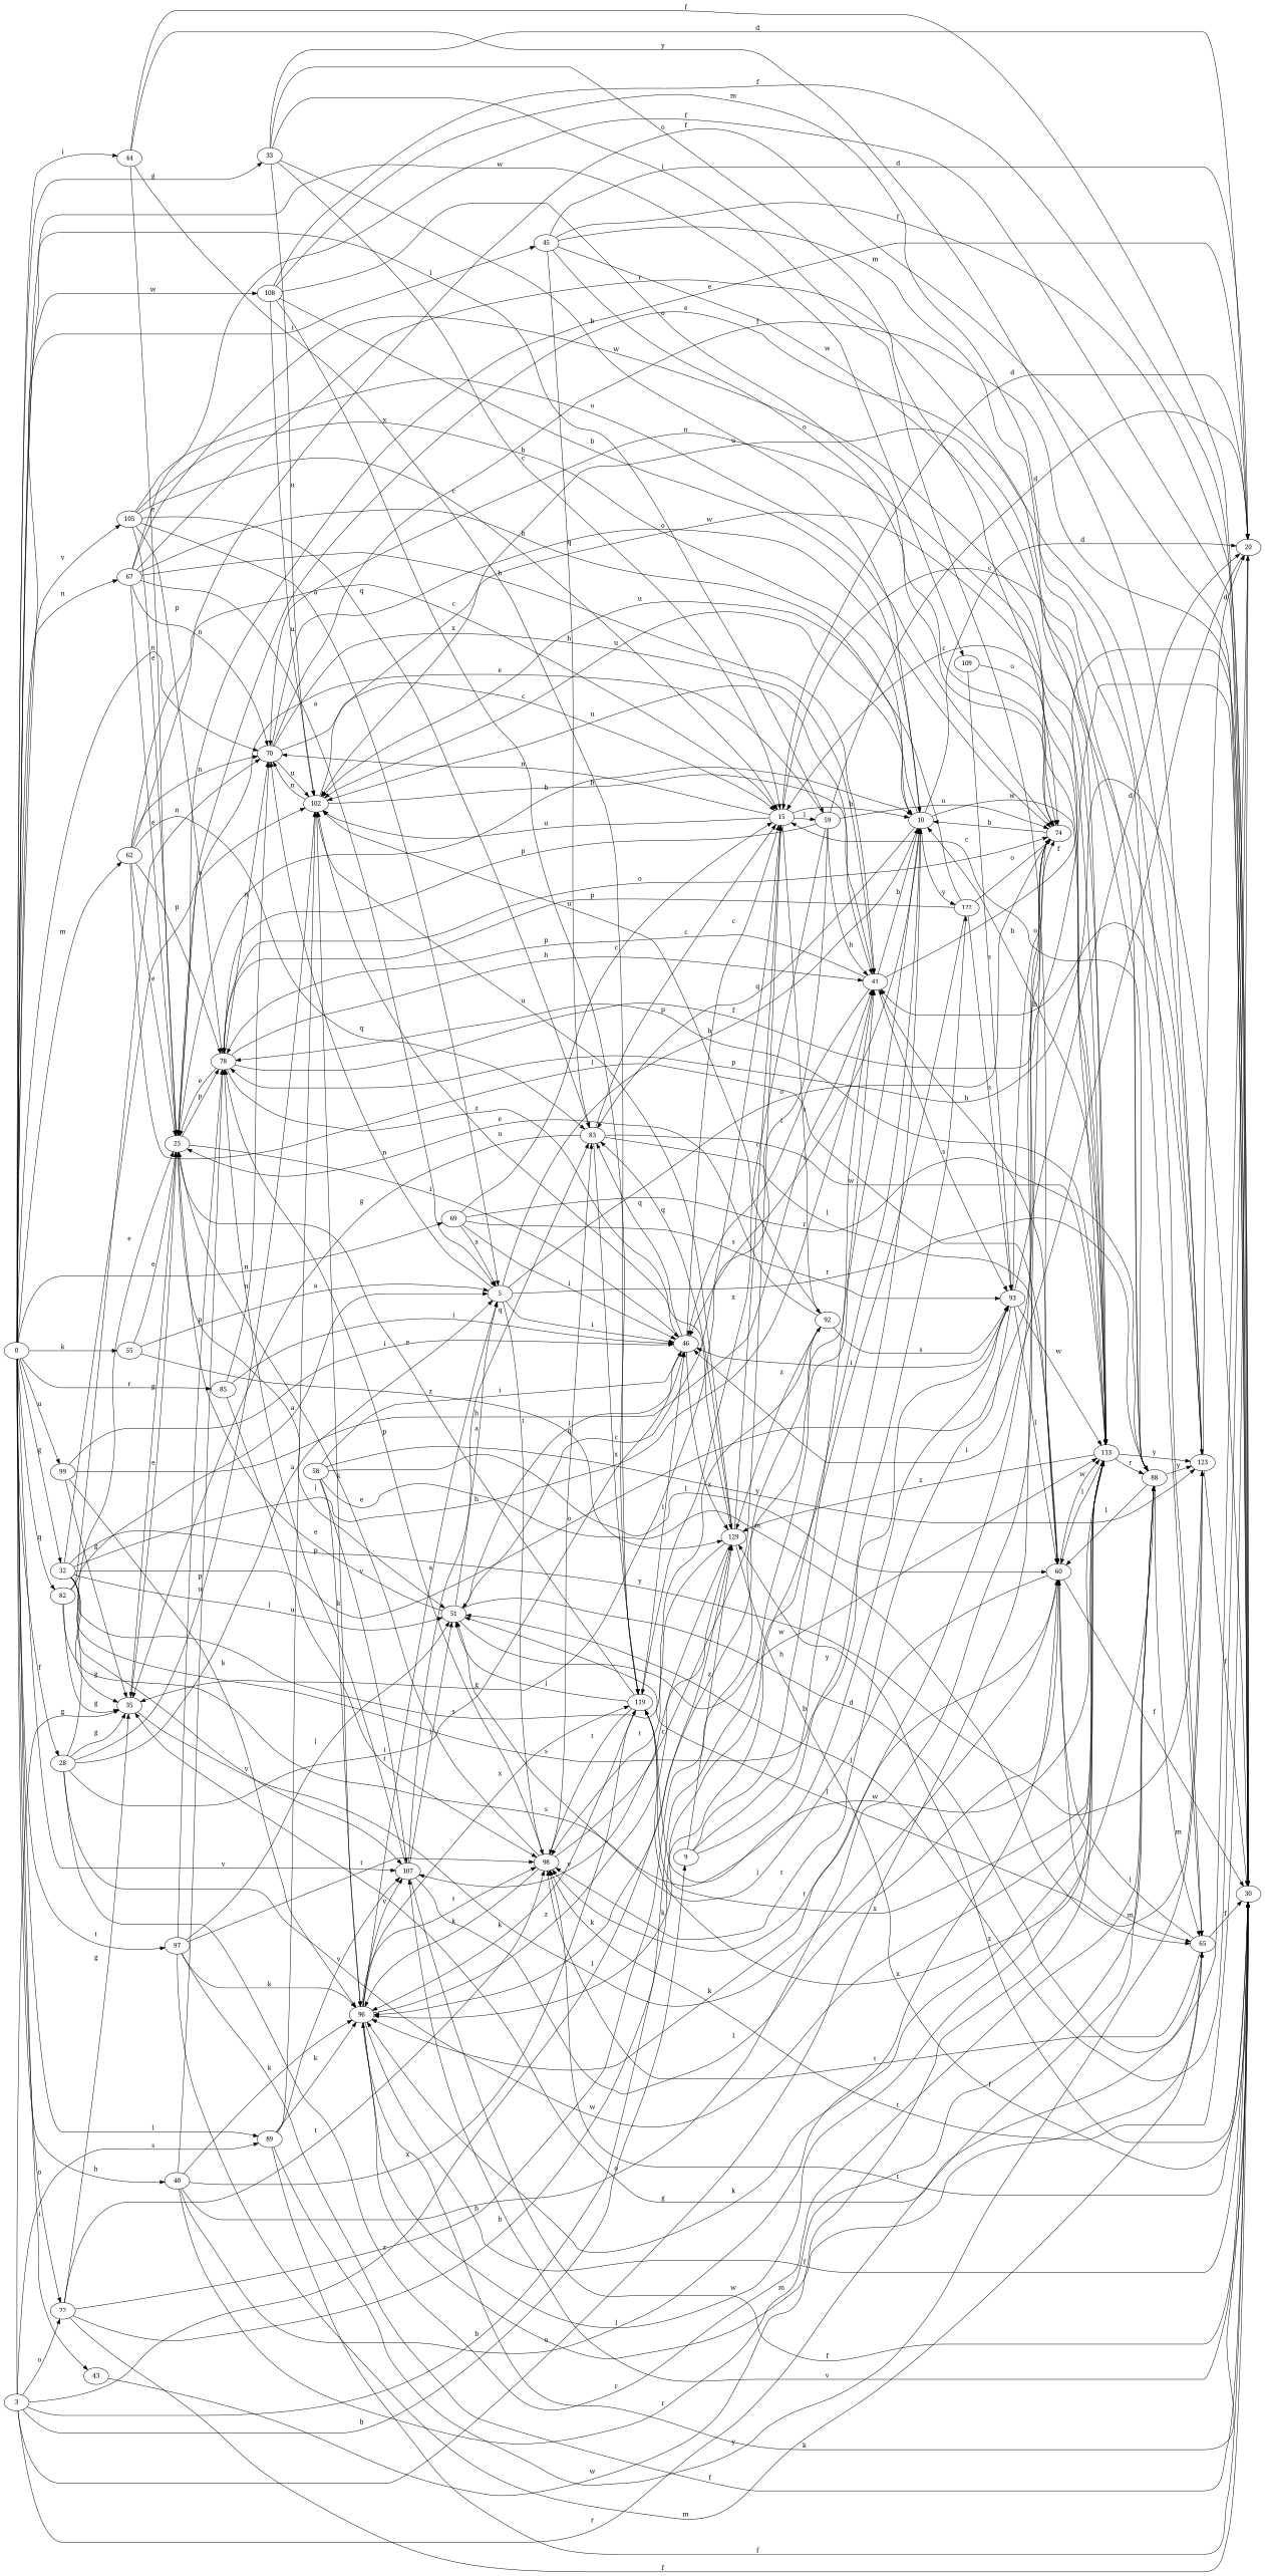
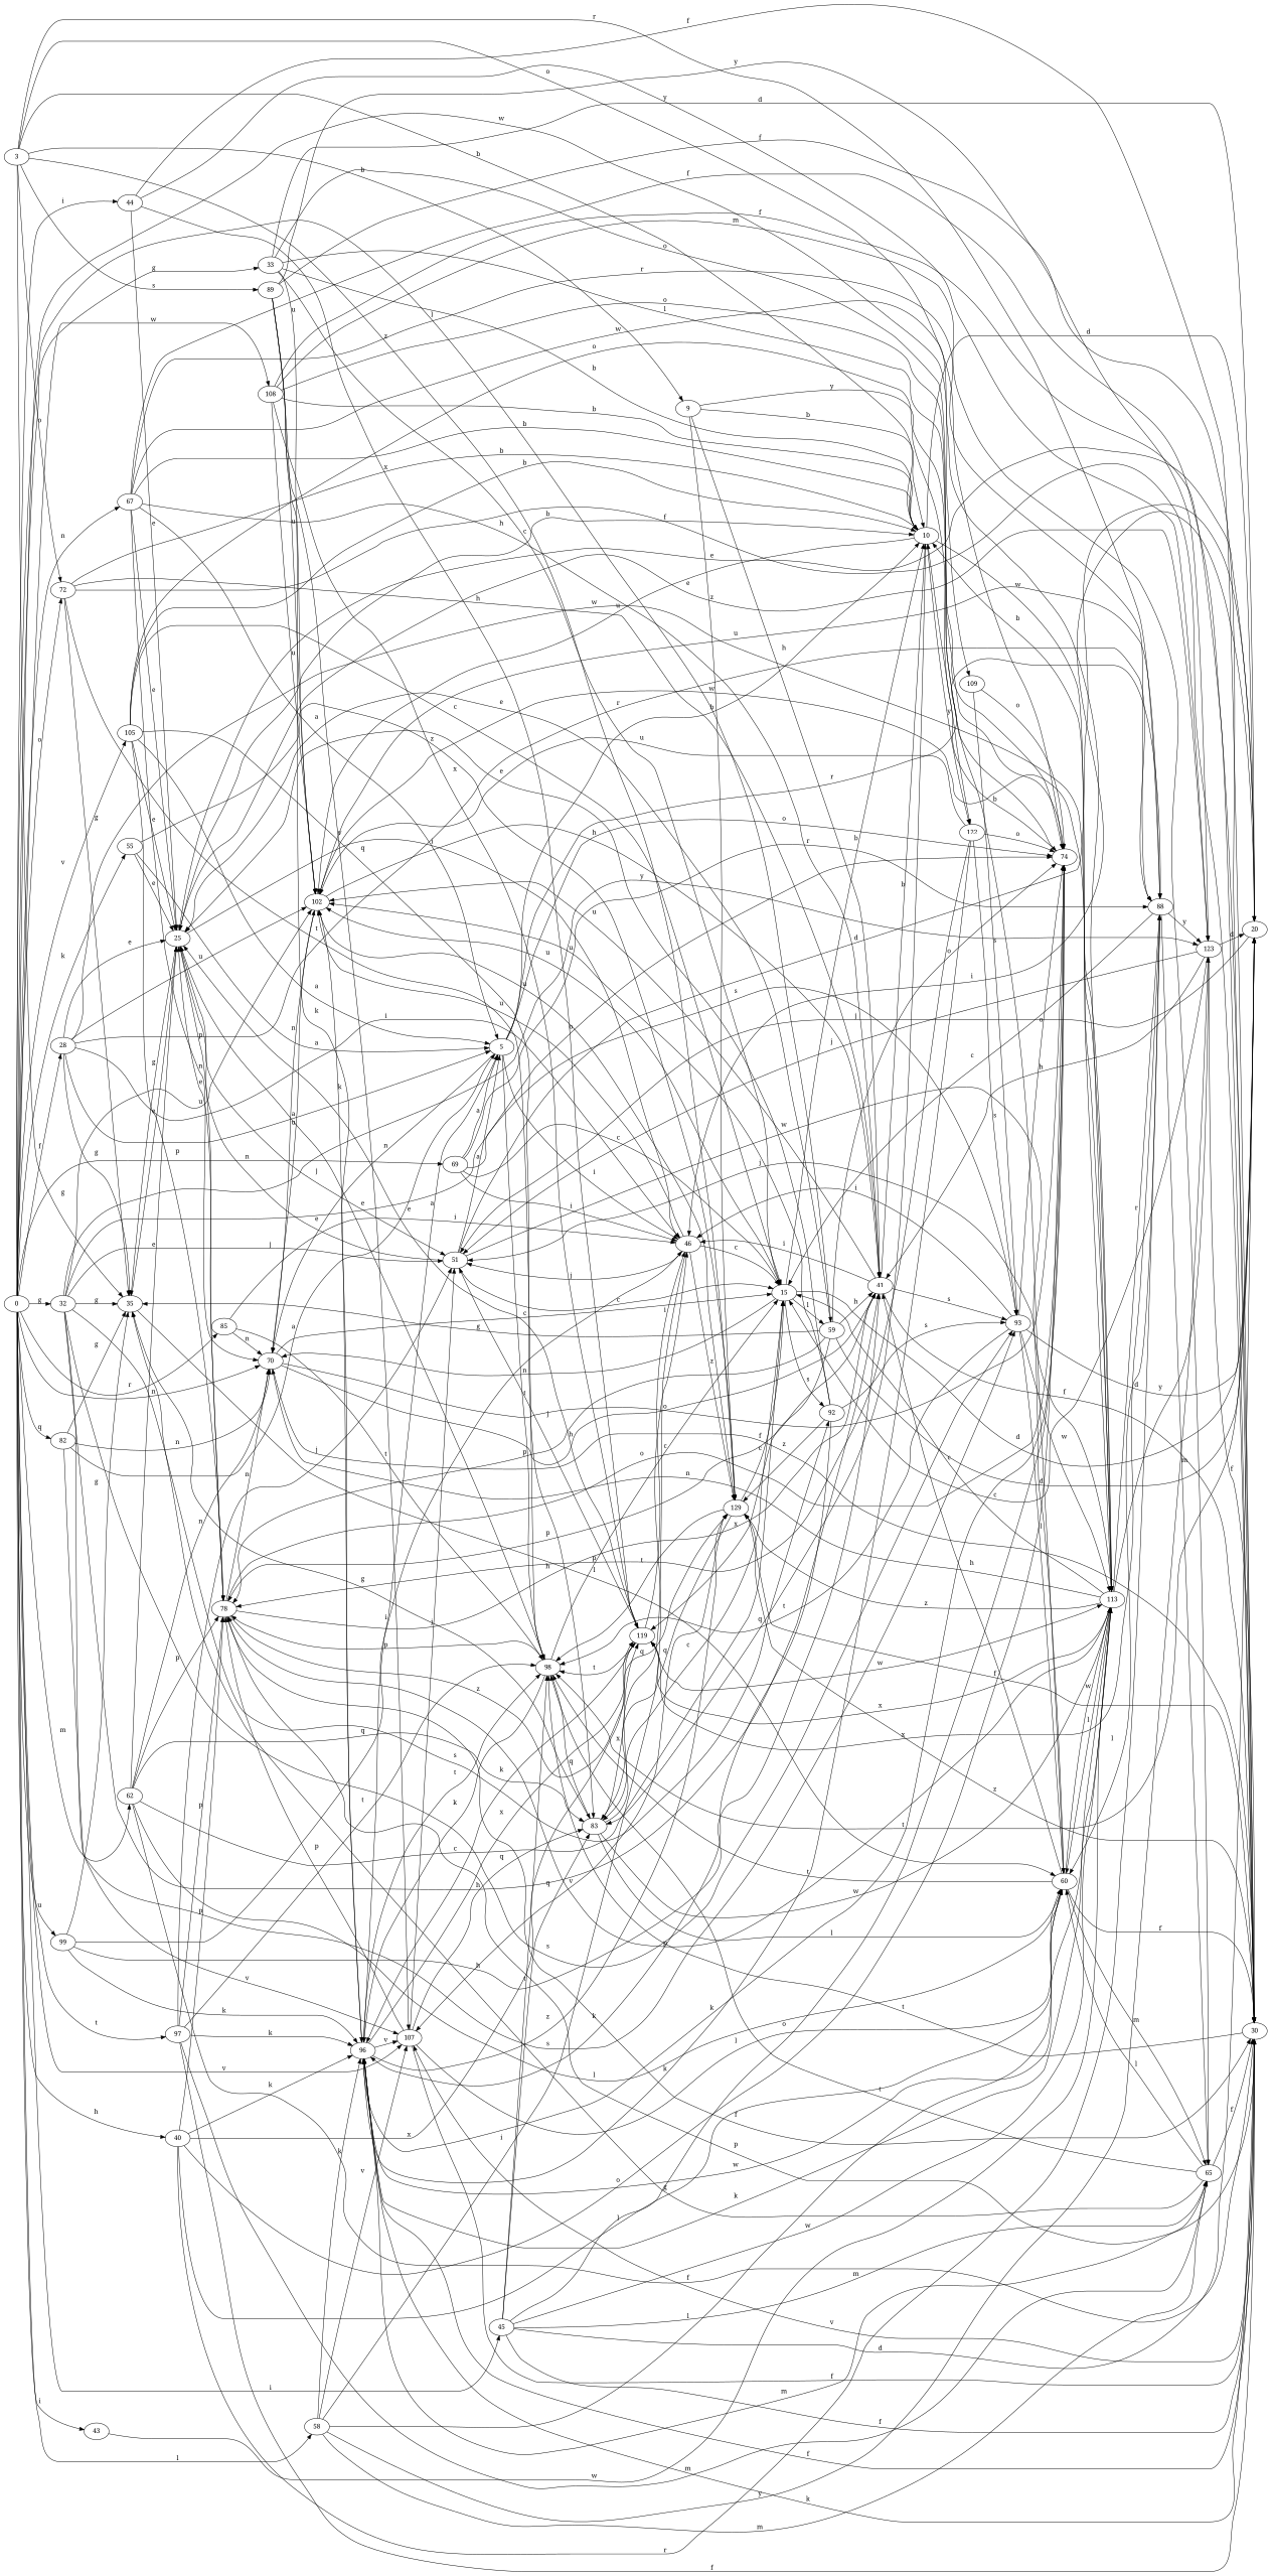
  strict digraph {
    fontname="Noto Serif"
    rankdir=LR
    node [fontname="Noto Serif"]
    edge [fontname="Noto Serif"]
    0
    28
    32
    33
    40
    43
    44
    45
    55
    58
    59
    62
    67
    69
    70
    72
    82
    85
    97
    99
    105
    107
    108
    109
    35
    88
    5
    46
    102
    113
    25
    74
    41
    92
    51
    93
    123
    10
    20
    15
    60
    78
    n43 [label=96]
    119
    30
    98
    83
    65
    129
    3
    9
    89
    122
    0 -> 28 [label=f]
    0 -> 32 [label=g]
    0 -> 33 [label=g]
    0 -> 40 [label=h]
    0 -> 43 [label=i]
    0 -> 44 [label=i]
    0 -> 45 [label=i]
    0 -> 55 [label=k]
-   0 -> 89 [label=l]
+   0 -> 58 [label=l]
    0 -> 59 [label=l]
    0 -> 62 [label=m]
    0 -> 67 [label=n]
    0 -> 69 [label=n]
    0 -> 70 [label=n]
    0 -> 72 [label=o]
    0 -> 82 [label=q]
    0 -> 85 [label=r]
    0 -> 97 [label=t]
    0 -> 99 [label=u]
    0 -> 105 [label=v]
    0 -> 107 [label=v]
    0 -> 108 [label=w]
    0 -> 109 [label=w]
    28 -> 35 [label=g]
    28 -> 88 [label=r]
    28 -> 5 [label=a]
    28 -> 46 [label=i]
    28 -> 102 [label=u]
    28 -> 113 [label=w]
    28 -> 25 [label=e]
    32 -> 107 [label=v]
    32 -> 35 [label=g]
    32 -> 102 [label=u]
    32 -> 74 [label=o]
    32 -> 41 [label=h]
    32 -> 92 [label=s]
    32 -> 51 [label=j]
    32 -> 93 [label=s]
    32 -> 123 [label=y]
    33 -> 102 [label=u]
    33 -> 74 [label=o]
    33 -> 10 [label=b]
    33 -> 20 [label=d]
    33 -> 15 [label=c]
    33 -> 60 [label=l]
    40 -> 88 [label=r]
    40 -> 74 [label=o]
    40 -> 60 [label=l]
    40 -> 78 [label=p]
    40 -> n43 [label=k]
    40 -> 119 [label=x]
    43 -> 113 [label=w]
    44 -> 25 [label=e]
    44 -> 123 [label=y]
    44 -> 119 [label=x]
    44 -> 30 [label=f]
    45 -> 113 [label=w]
    45 -> 74 [label=o]
    45 -> 20 [label=d]
    45 -> 30 [label=f]
+   45 -> 98 [label=t]
    45 -> 83 [label=q]
    45 -> 65 [label=m]
    55 -> 5 [label=a]
    55 -> 25 [label=e]
    55 -> 129 [label=z]
    58 -> 107 [label=v]
    58 -> 46 [label=i]
    58 -> 123 [label=y]
    58 -> 60 [label=l]
    58 -> n43 [label=k]
    58 -> 65 [label=m]
    59 -> 35 [label=g]
    59 -> 25 [label=e]
    59 -> 74 [label=o]
    59 -> 41 [label=h]
    59 -> 20 [label=d]
    59 -> 78 [label=p]
    59 -> 119 [label=x]
    62 -> 70 [label=n]
    62 -> 25 [label=e]
    62 -> 15 [label=c]
    62 -> 60 [label=l]
    62 -> 78 [label=p]
    62 -> 30 [label=f]
    62 -> 83 [label=q]
    67 -> 70 [label=n]
    67 -> 88 [label=r]
    67 -> 5 [label=a]
    67 -> 113 [label=w]
    67 -> 25 [label=e]
    67 -> 41 [label=h]
    67 -> 10 [label=b]
    67 -> 30 [label=f]
    69 -> 88 [label=r]
    69 -> 5 [label=a]
    69 -> 46 [label=i]
    69 -> 93 [label=s]
    69 -> 15 [label=c]
    70 -> 102 [label=u]
    70 -> 74 [label=o]
    70 -> 41 [label=h]
    70 -> 15 [label=c]
    70 -> 30 [label=f]
    72 -> 35 [label=g]
    72 -> 41 [label=h]
    72 -> 10 [label=b]
    72 -> 30 [label=f]
    72 -> 98 [label=t]
    82 -> 70 [label=n]
    82 -> 35 [label=g]
    82 -> 5 [label=a]
    82 -> 93 [label=s]
    85 -> 70 [label=n]
    85 -> 46 [label=i]
    85 -> 98 [label=t]
    97 -> 51 [label=j]
    97 -> 78 [label=p]
    97 -> n43 [label=k]
    97 -> 30 [label=f]
    97 -> 98 [label=t]
    97 -> 65 [label=m]
    99 -> 35 [label=g]
    99 -> 46 [label=i]
    99 -> 41 [label=h]
    99 -> n43 [label=k]
    105 -> 5 [label=a]
    105 -> 25 [label=e]
    105 -> 74 [label=o]
    105 -> 10 [label=b]
    105 -> 15 [label=c]
    105 -> 78 [label=p]
    105 -> 83 [label=q]
    107 -> 51 [label=j]
    107 -> 60 [label=l]
    107 -> 78 [label=p]
    107 -> 30 [label=f]
    107 -> 83 [label=q]
    108 -> 102 [label=u]
    108 -> 74 [label=o]
    108 -> 10 [label=b]
    108 -> 119 [label=x]
    108 -> 30 [label=f]
    108 -> 65 [label=m]
    109 -> 74 [label=o]
    109 -> 93 [label=s]
    35 -> 25 [label=e]
    35 -> 60 [label=l]
    88 -> 102 [label=u]
    88 -> 123 [label=y]
    88 -> 15 [label=c]
    88 -> 60 [label=l]
    88 -> 119 [label=x]
    88 -> 65 [label=m]
    5 -> 70 [label=n]
    5 -> 88 [label=r]
    5 -> 46 [label=i]
    5 -> 74 [label=o]
    5 -> 10 [label=b]
    5 -> 98 [label=t]
    46 -> 102 [label=u]
    46 -> 51 [label=j]
    46 -> 15 [label=c]
    46 -> 83 [label=q]
    46 -> 129 [label=z]
    102 -> 70 [label=n]
    102 -> 113 [label=w]
    102 -> 41 [label=h]
    102 -> n43 [label=k]
    113 -> 70 [label=n]
    113 -> 88 [label=r]
    113 -> 123 [label=y]
    113 -> 10 [label=b]
    113 -> 15 [label=c]
    113 -> 60 [label=l]
    113 -> 78 [label=p]
    113 -> n43 [label=k]
    113 -> 119 [label=x]
    113 -> 129 [label=z]
    25 -> 35 [label=g]
    25 -> 46 [label=i]
    25 -> 51 [label=j]
    25 -> 10 [label=b]
    25 -> 78 [label=p]
    74 -> 10 [label=b]
    74 -> n43 [label=k]
    41 -> 46 [label=i]
    41 -> 102 [label=u]
    41 -> 93 [label=s]
    41 -> 10 [label=b]
    41 -> 78 [label=p]
    41 -> 30 [label=f]
    92 -> 102 [label=u]
    92 -> 25 [label=e]
    92 -> 93 [label=s]
    92 -> n43 [label=k]
    92 -> 129 [label=z]
    51 -> 5 [label=a]
    51 -> 113 [label=w]
    51 -> 25 [label=e]
    51 -> 20 [label=d]
    51 -> 15 [label=c]
    93 -> 46 [label=i]
    93 -> 113 [label=w]
    93 -> 74 [label=o]
    93 -> 20 [label=d]
    93 -> 60 [label=l]
    93 -> 98 [label=t]
    123 -> 25 [label=e]
    123 -> 41 [label=h]
    123 -> 51 [label=j]
    123 -> 20 [label=d]
    123 -> 15 [label=c]
    123 -> 30 [label=f]
-   10 -> 46 [label=i]
    10 -> 102 [label=u]
    10 -> 113 [label=w]
    10 -> 20 [label=d]
    10 -> 83 [label=q]
    10 -> 122 [label=y]
    20 -> 46 [label=i]
    20 -> 25 [label=e]
    20 -> 51 [label=j]
    20 -> 98 [label=t]
    15 -> 59 [label=l]
    15 -> 70 [label=n]
    15 -> 102 [label=u]
    15 -> 92 [label=s]
    15 -> 10 [label=b]
    15 -> 20 [label=d]
    60 -> 113 [label=w]
    60 -> 41 [label=h]
    60 -> 51 [label=j]
    60 -> 30 [label=f]
    60 -> 98 [label=t]
    60 -> 65 [label=m]
    78 -> 70 [label=n]
    78 -> 25 [label=e]
    78 -> 74 [label=o]
    78 -> 41 [label=h]
    78 -> 30 [label=f]
    78 -> 129 [label=z]
    n43 -> 107 [label=v]
    n43 -> 5 [label=a]
    n43 -> 113 [label=w]
    n43 -> 119 [label=x]
    n43 -> 30 [label=f]
    n43 -> 98 [label=t]
    n43 -> 65 [label=m]
    n43 -> 129 [label=z]
    119 -> 46 [label=i]
    119 -> 113 [label=w]
    119 -> 25 [label=e]
    119 -> 51 [label=j]
    119 -> n43 [label=k]
    119 -> 98 [label=t]
    30 -> 107 [label=v]
    30 -> 78 [label=p]
    30 -> n43 [label=k]
    30 -> 98 [label=t]
    30 -> 129 [label=z]
    98 -> 25 [label=e]
    98 -> 15 [label=c]
    98 -> 78 [label=p]
    98 -> n43 [label=k]
    98 -> 83 [label=q]
    83 -> 35 [label=g]
    83 -> 113 [label=w]
    83 -> 15 [label=c]
    83 -> 60 [label=l]
    83 -> 119 [label=x]
    65 -> 35 [label=g]
    65 -> 60 [label=l]
    65 -> 30 [label=f]
    65 -> 98 [label=t]
    129 -> 107 [label=v]
    129 -> 102 [label=u]
    129 -> 15 [label=c]
    129 -> 30 [label=f]
    129 -> 98 [label=t]
    129 -> 83 [label=q]
    3 -> 72 [label=o]
    3 -> 35 [label=g]
    3 -> 88 [label=r]
    3 -> 74 [label=o]
    3 -> 10 [label=b]
    3 -> 129 [label=z]
    3 -> 9 [label=b]
    3 -> 89 [label=s]
    9 -> 41 [label=h]
    9 -> 10 [label=b]
    9 -> 129 [label=z]
    9 -> 122 [label=y]
    89 -> 107 [label=v]
    89 -> 102 [label=u]
    89 -> 123 [label=y]
    89 -> n43 [label=k]
    89 -> 30 [label=f]
    122 -> 102 [label=u]
    122 -> 74 [label=o]
    122 -> 93 [label=s]
    122 -> 78 [label=p]
    122 -> n43 [label=k]
  }
